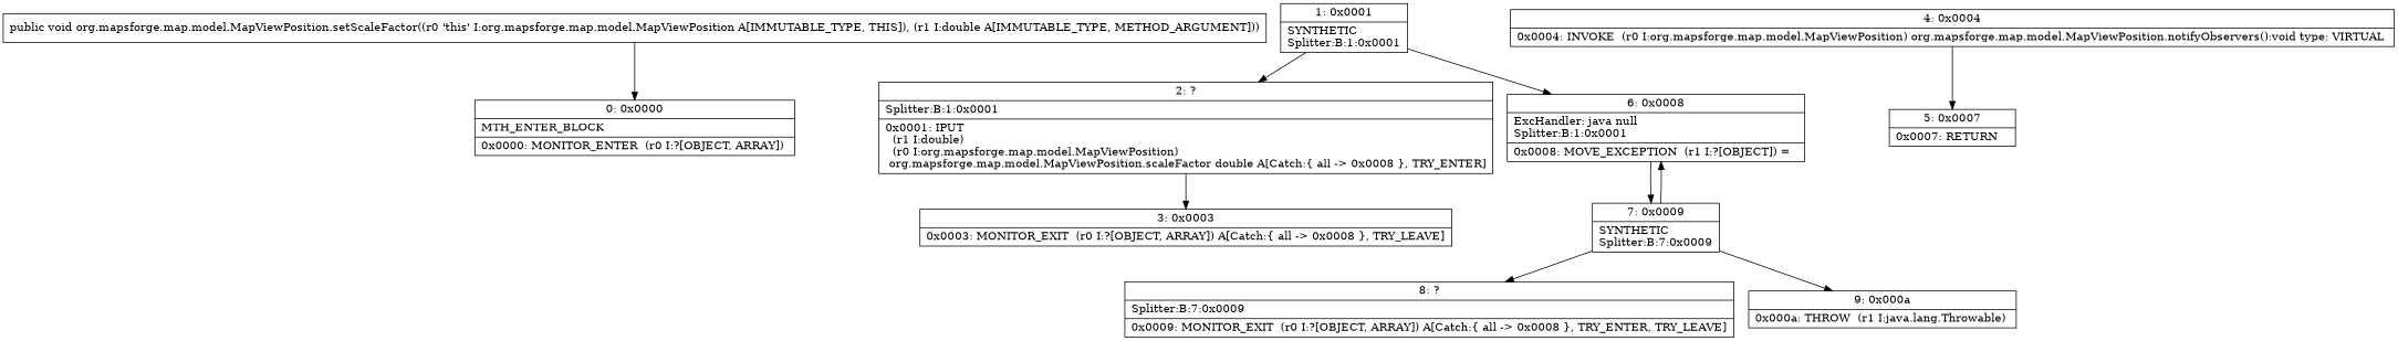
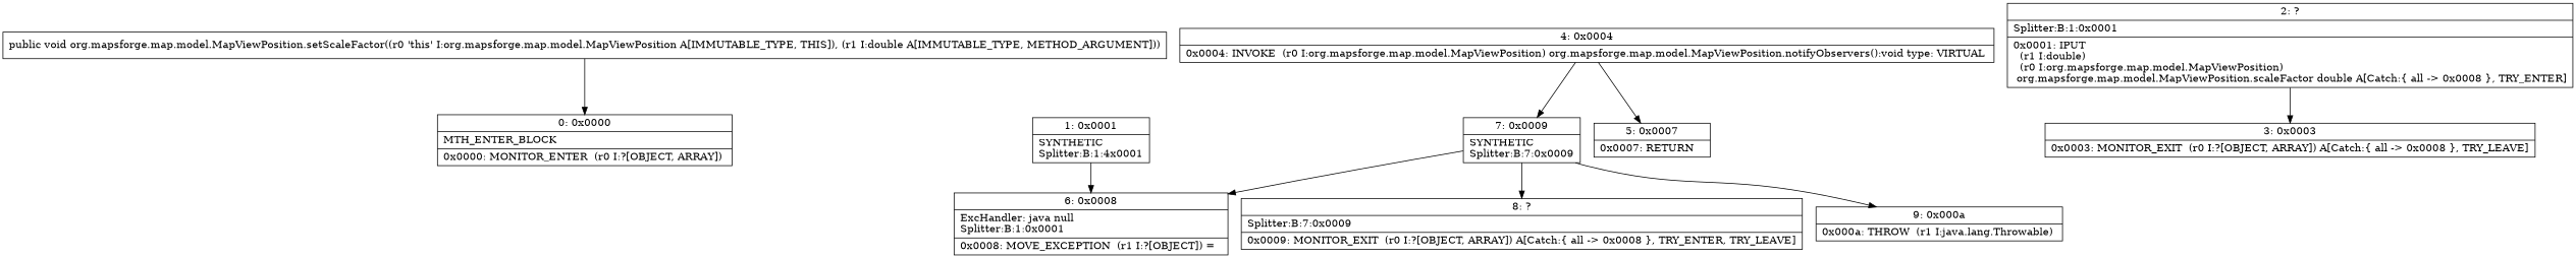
  digraph {
    node [shape=record]
    n1 [label="{0\:\ 0x0000|MTH_ENTER_BLOCK\l|0x0000: MONITOR_ENTER  (r0 I:?[OBJECT, ARRAY]) \l}"]
-   n2 [label="{1\:\ 0x0001|SYNTHETIC\lSplitter:B:1:0x0001\l}"]
+   n2 [label="{1\:\ 0x0001|SYNTHETIC\lSplitter:B:1:4x0001\l}"]
    n3 [label="{2\:\ ?|Splitter:B:1:0x0001\l|0x0001: IPUT  \l  (r1 I:double)\l  (r0 I:org.mapsforge.map.model.MapViewPosition)\l org.mapsforge.map.model.MapViewPosition.scaleFactor double A[Catch:\{ all \-\> 0x0008 \}, TRY_ENTER]\l}"]
    n4 [label="{6\:\ 0x0008|ExcHandler: java null\lSplitter:B:1:0x0001\l|0x0008: MOVE_EXCEPTION  (r1 I:?[OBJECT]) =  \l}"]
    n5 [label="{3\:\ 0x0003|0x0003: MONITOR_EXIT  (r0 I:?[OBJECT, ARRAY]) A[Catch:\{ all \-\> 0x0008 \}, TRY_LEAVE]\l}"]
    n6 [label="{7\:\ 0x0009|SYNTHETIC\lSplitter:B:7:0x0009\l}"]
    n7 [label="{4\:\ 0x0004|0x0004: INVOKE  (r0 I:org.mapsforge.map.model.MapViewPosition) org.mapsforge.map.model.MapViewPosition.notifyObservers():void type: VIRTUAL \l}"]
    n8 [label="{5\:\ 0x0007|0x0007: RETURN   \l}"]
    n9 [label="{8\:\ ?|Splitter:B:7:0x0009\l|0x0009: MONITOR_EXIT  (r0 I:?[OBJECT, ARRAY]) A[Catch:\{ all \-\> 0x0008 \}, TRY_ENTER, TRY_LEAVE]\l}"]
    n10 [label="{9\:\ 0x000a|0x000a: THROW  (r1 I:java.lang.Throwable) \l}"]
    n11 [label="{public void org.mapsforge.map.model.MapViewPosition.setScaleFactor((r0 'this' I:org.mapsforge.map.model.MapViewPosition A[IMMUTABLE_TYPE, THIS]), (r1 I:double A[IMMUTABLE_TYPE, METHOD_ARGUMENT])) }"]
-   n2 -> n3
    n2 -> n4
    n3 -> n5
-   n4 -> n6
+   n7 -> n6
    n6 -> n4
    n6 -> n9
    n6 -> n10
    n7 -> n8
    n11 -> n1
  }
